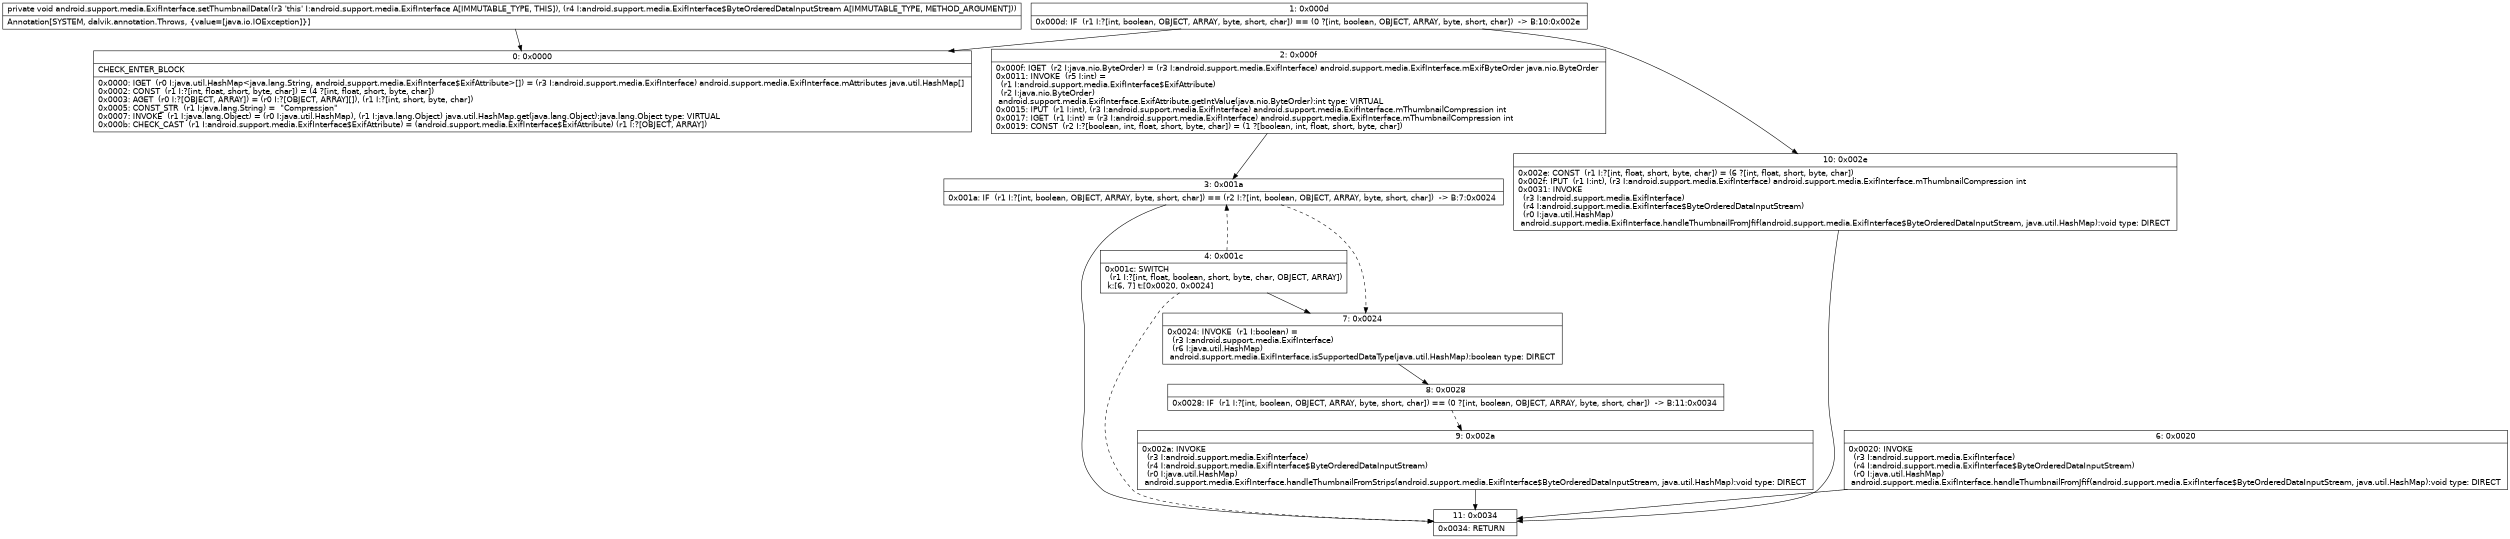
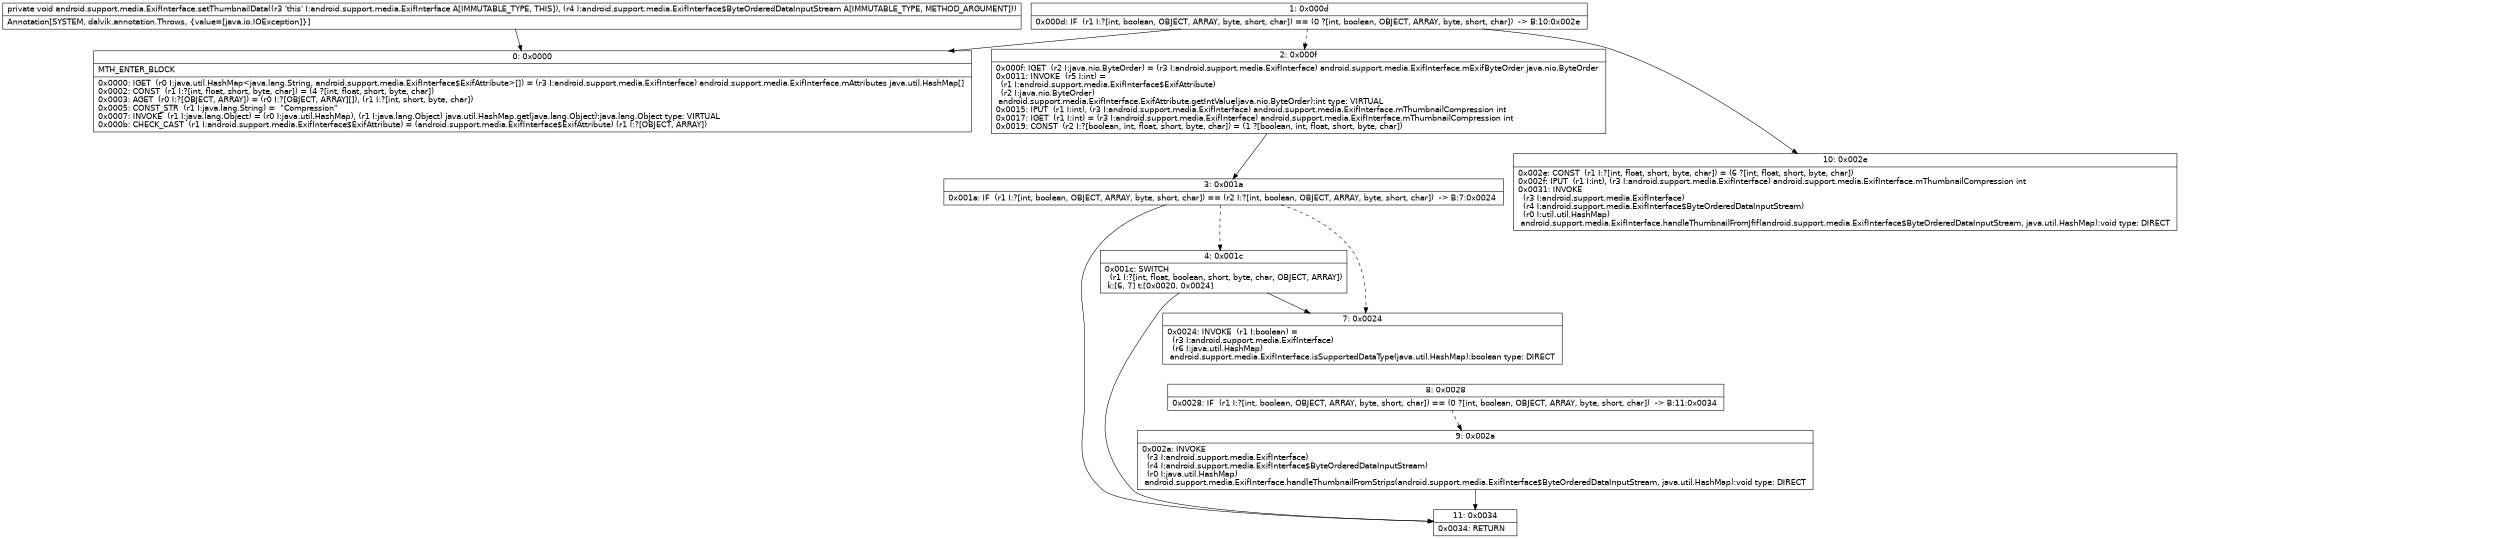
  digraph {
    fontname="DejaVu Sans"
    node [fontname="DejaVu Sans" shape=record]
    edge [fontname="DejaVu Sans"]
-   n1 [label="{0\:\ 0x0000|CHECK_ENTER_BLOCK\l|0x0000: IGET  (r0 I:java.util.HashMap\<java.lang.String, android.support.media.ExifInterface$ExifAttribute\>[]) = (r3 I:android.support.media.ExifInterface) android.support.media.ExifInterface.mAttributes java.util.HashMap[] \l0x0002: CONST  (r1 I:?[int, float, short, byte, char]) = (4 ?[int, float, short, byte, char]) \l0x0003: AGET  (r0 I:?[OBJECT, ARRAY]) = (r0 I:?[OBJECT, ARRAY][]), (r1 I:?[int, short, byte, char]) \l0x0005: CONST_STR  (r1 I:java.lang.String) =  \"Compression\" \l0x0007: INVOKE  (r1 I:java.lang.Object) = (r0 I:java.util.HashMap), (r1 I:java.lang.Object) java.util.HashMap.get(java.lang.Object):java.lang.Object type: VIRTUAL \l0x000b: CHECK_CAST  (r1 I:android.support.media.ExifInterface$ExifAttribute) = (android.support.media.ExifInterface$ExifAttribute) (r1 I:?[OBJECT, ARRAY]) \l}"]
+   n1 [label="{0\:\ 0x0000|MTH_ENTER_BLOCK\l|0x0000: IGET  (r0 I:java.util.HashMap\<java.lang.String, android.support.media.ExifInterface$ExifAttribute\>[]) = (r3 I:android.support.media.ExifInterface) android.support.media.ExifInterface.mAttributes java.util.HashMap[] \l0x0002: CONST  (r1 I:?[int, float, short, byte, char]) = (4 ?[int, float, short, byte, char]) \l0x0003: AGET  (r0 I:?[OBJECT, ARRAY]) = (r0 I:?[OBJECT, ARRAY][]), (r1 I:?[int, short, byte, char]) \l0x0005: CONST_STR  (r1 I:java.lang.String) =  \"Compression\" \l0x0007: INVOKE  (r1 I:java.lang.Object) = (r0 I:java.util.HashMap), (r1 I:java.lang.Object) java.util.HashMap.get(java.lang.Object):java.lang.Object type: VIRTUAL \l0x000b: CHECK_CAST  (r1 I:android.support.media.ExifInterface$ExifAttribute) = (android.support.media.ExifInterface$ExifAttribute) (r1 I:?[OBJECT, ARRAY]) \l}"]
    n2 [label="{1\:\ 0x000d|0x000d: IF  (r1 I:?[int, boolean, OBJECT, ARRAY, byte, short, char]) == (0 ?[int, boolean, OBJECT, ARRAY, byte, short, char])  \-\> B:10:0x002e \l}"]
    n3 [label="{2\:\ 0x000f|0x000f: IGET  (r2 I:java.nio.ByteOrder) = (r3 I:android.support.media.ExifInterface) android.support.media.ExifInterface.mExifByteOrder java.nio.ByteOrder \l0x0011: INVOKE  (r5 I:int) = \l  (r1 I:android.support.media.ExifInterface$ExifAttribute)\l  (r2 I:java.nio.ByteOrder)\l android.support.media.ExifInterface.ExifAttribute.getIntValue(java.nio.ByteOrder):int type: VIRTUAL \l0x0015: IPUT  (r1 I:int), (r3 I:android.support.media.ExifInterface) android.support.media.ExifInterface.mThumbnailCompression int \l0x0017: IGET  (r1 I:int) = (r3 I:android.support.media.ExifInterface) android.support.media.ExifInterface.mThumbnailCompression int \l0x0019: CONST  (r2 I:?[boolean, int, float, short, byte, char]) = (1 ?[boolean, int, float, short, byte, char]) \l}"]
-   n4 [label="{10\:\ 0x002e|0x002e: CONST  (r1 I:?[int, float, short, byte, char]) = (6 ?[int, float, short, byte, char]) \l0x002f: IPUT  (r1 I:int), (r3 I:android.support.media.ExifInterface) android.support.media.ExifInterface.mThumbnailCompression int \l0x0031: INVOKE  \l  (r3 I:android.support.media.ExifInterface)\l  (r4 I:android.support.media.ExifInterface$ByteOrderedDataInputStream)\l  (r0 I:java.util.HashMap)\l android.support.media.ExifInterface.handleThumbnailFromJfif(android.support.media.ExifInterface$ByteOrderedDataInputStream, java.util.HashMap):void type: DIRECT \l}"]
+   n4 [label="{10\:\ 0x002e|0x002e: CONST  (r1 I:?[int, float, short, byte, char]) = (6 ?[int, float, short, byte, char]) \l0x002f: IPUT  (r1 I:int), (r3 I:android.support.media.ExifInterface) android.support.media.ExifInterface.mThumbnailCompression int \l0x0031: INVOKE  \l  (r3 I:android.support.media.ExifInterface)\l  (r4 I:android.support.media.ExifInterface$ByteOrderedDataInputStream)\l  (r0 I:util.util.HashMap)\l android.support.media.ExifInterface.handleThumbnailFromJfif(android.support.media.ExifInterface$ByteOrderedDataInputStream, java.util.HashMap):void type: DIRECT \l}"]
    n5 [label="{3\:\ 0x001a|0x001a: IF  (r1 I:?[int, boolean, OBJECT, ARRAY, byte, short, char]) == (r2 I:?[int, boolean, OBJECT, ARRAY, byte, short, char])  \-\> B:7:0x0024 \l}"]
    n6 [label="{11\:\ 0x0034|0x0034: RETURN   \l}"]
    n7 [label="{4\:\ 0x001c|0x001c: SWITCH  \l  (r1 I:?[int, float, boolean, short, byte, char, OBJECT, ARRAY])\l k:[6, 7] t:[0x0020, 0x0024] \l}"]
    n8 [label="{7\:\ 0x0024|0x0024: INVOKE  (r1 I:boolean) = \l  (r3 I:android.support.media.ExifInterface)\l  (r6 I:java.util.HashMap)\l android.support.media.ExifInterface.isSupportedDataType(java.util.HashMap):boolean type: DIRECT \l}"]
    n9 [label="{8\:\ 0x0028|0x0028: IF  (r1 I:?[int, boolean, OBJECT, ARRAY, byte, short, char]) == (0 ?[int, boolean, OBJECT, ARRAY, byte, short, char])  \-\> B:11:0x0034 \l}"]
-   n10 [label="{6\:\ 0x0020|0x0020: INVOKE  \l  (r3 I:android.support.media.ExifInterface)\l  (r4 I:android.support.media.ExifInterface$ByteOrderedDataInputStream)\l  (r0 I:java.util.HashMap)\l android.support.media.ExifInterface.handleThumbnailFromJfif(android.support.media.ExifInterface$ByteOrderedDataInputStream, java.util.HashMap):void type: DIRECT \l}"]
    n11 [label="{9\:\ 0x002a|0x002a: INVOKE  \l  (r3 I:android.support.media.ExifInterface)\l  (r4 I:android.support.media.ExifInterface$ByteOrderedDataInputStream)\l  (r0 I:java.util.HashMap)\l android.support.media.ExifInterface.handleThumbnailFromStrips(android.support.media.ExifInterface$ByteOrderedDataInputStream, java.util.HashMap):void type: DIRECT \l}"]
    n12 [label="{private void android.support.media.ExifInterface.setThumbnailData((r3 'this' I:android.support.media.ExifInterface A[IMMUTABLE_TYPE, THIS]), (r4 I:android.support.media.ExifInterface$ByteOrderedDataInputStream A[IMMUTABLE_TYPE, METHOD_ARGUMENT]))  | Annotation[SYSTEM, dalvik.annotation.Throws, \{value=[java.io.IOException]\}]\l}"]
    n2 -> n1
+   n2 -> n3 [style=dashed]
    n2 -> n4
    n3 -> n5
-   n4 -> n6
    n5 -> n6
-   n7 -> n5 [style=dashed]
+   n5 -> n7 [style=dashed]
    n5 -> n8 [style=dashed]
-   n7 -> n6 [style=dashed]
+   n7 -> n6
    n7 -> n8
-   n8 -> n9
    n9 -> n11 [style=dashed]
-   n10 -> n6
    n11 -> n6
    n12 -> n1
  }
